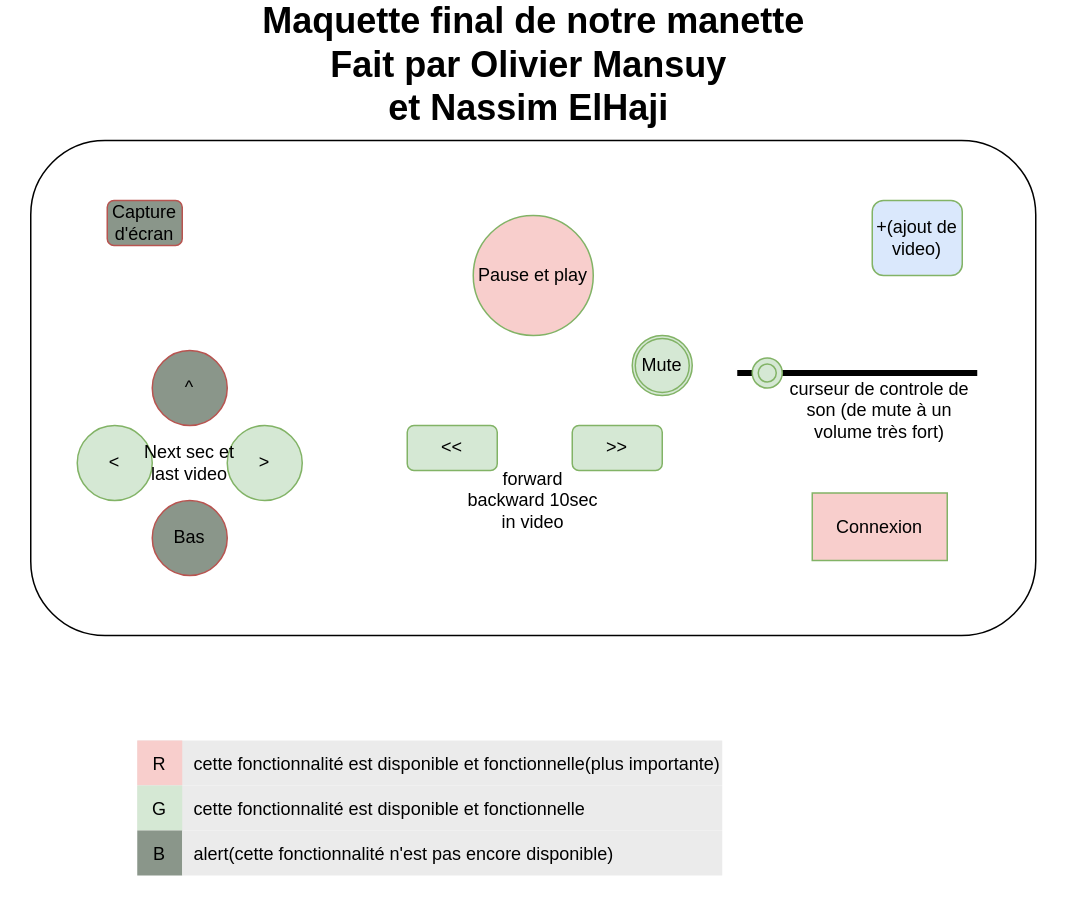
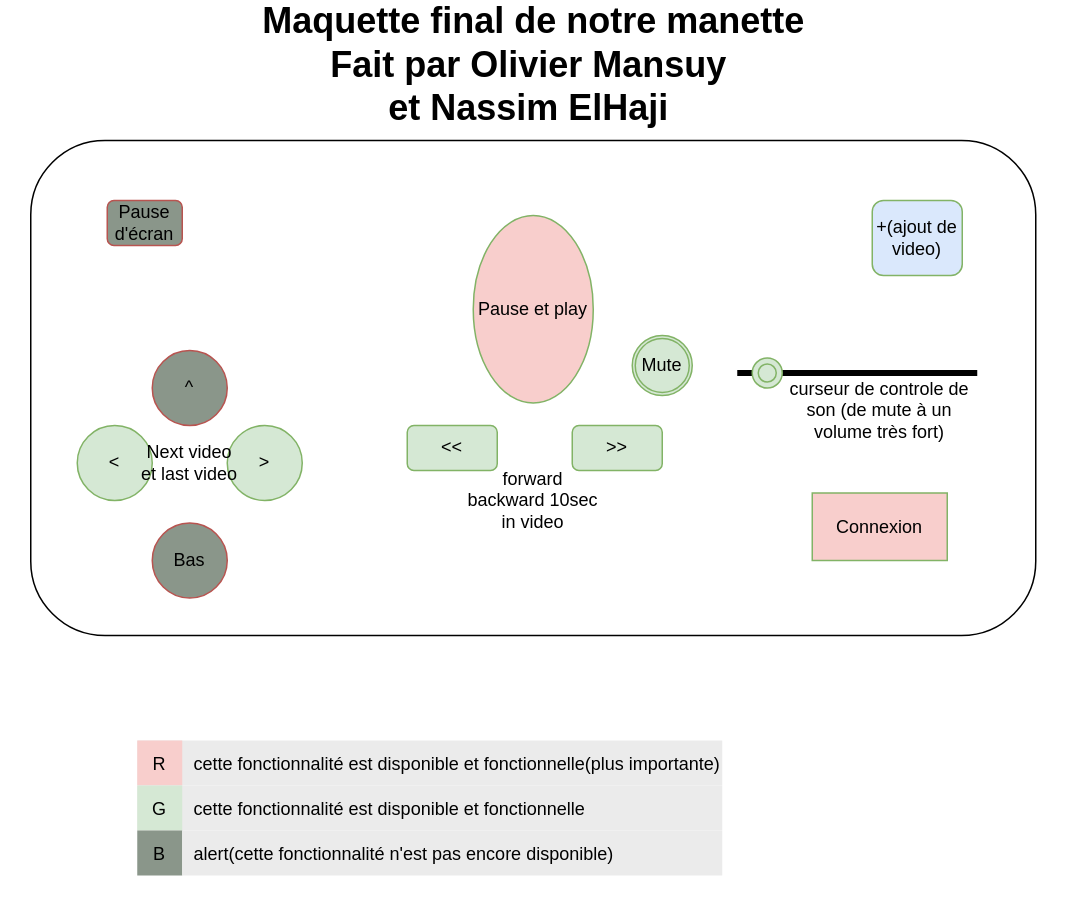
  <mxCell id="0" />
  <mxCell id="1" parent="0" />
  <mxCell id="2" value="" style="rounded=1;whiteSpace=wrap;html=1;" parent="1" vertex="1"><mxGeometry x="20" y="90" width="670" height="330" as="geometry" /></mxCell>
- <mxCell id="3" value="Pause et play" style="ellipse;whiteSpace=wrap;html=1;aspect=fixed;fillColor=#F8CECC;strokeColor=#82b366;" parent="1" vertex="1"><mxGeometry x="315" y="140" width="80" height="80" as="geometry" /></mxCell>
- <mxCell id="4" value="Bas" style="ellipse;whiteSpace=wrap;html=1;aspect=fixed;fillColor=#8A968A;strokeColor=#b85450;" parent="1" vertex="1"><mxGeometry x="101" y="330" width="50" height="50" as="geometry" /></mxCell>
+ <mxCell id="3" value="Pause et play" style="ellipse;whiteSpace=wrap;html=1;aspect=fixed;fillColor=#F8CECC;strokeColor=#82b366;" parent="1" vertex="1"><mxGeometry x="315" y="140" width="80" height="125" as="geometry" /></mxCell>
+ <mxCell id="4" value="Bas" style="ellipse;whiteSpace=wrap;html=1;aspect=fixed;fillColor=#8A968A;strokeColor=#b85450;" parent="1" vertex="1"><mxGeometry x="101" y="345" width="50" height="50" as="geometry" /></mxCell>
  <mxCell id="5" value="&amp;gt;" style="ellipse;whiteSpace=wrap;html=1;aspect=fixed;fillColor=#d5e8d4;strokeColor=#82b366;" parent="1" vertex="1"><mxGeometry x="151" y="280" width="50" height="50" as="geometry" /></mxCell>
  <mxCell id="6" value="&amp;lt;" style="ellipse;whiteSpace=wrap;html=1;aspect=fixed;fillColor=#d5e8d4;strokeColor=#82b366;" parent="1" vertex="1"><mxGeometry x="51" y="280" width="50" height="50" as="geometry" /></mxCell>
  <mxCell id="7" value="^" style="ellipse;whiteSpace=wrap;html=1;aspect=fixed;fillColor=#8A968A;strokeColor=#b85450;" parent="1" vertex="1"><mxGeometry x="101" y="230" width="50" height="50" as="geometry" /></mxCell>
  <mxCell id="8" value="+(ajout de video)" style="rounded=1;whiteSpace=wrap;html=1;fillColor=#dae8fc;strokeColor=#82b366;" parent="1" vertex="1"><mxGeometry x="581" y="130" width="60" height="50" as="geometry" /></mxCell>
- <mxCell id="9" value="Capture d'écran" style="rounded=1;whiteSpace=wrap;html=1;fillColor=#8A968A;strokeColor=#b85450;" parent="1" vertex="1"><mxGeometry x="71" y="130" width="50" height="30" as="geometry" /></mxCell>
+ <mxCell id="9" value="Pause d'écran" style="rounded=1;whiteSpace=wrap;html=1;fillColor=#8A968A;strokeColor=#b85450;" parent="1" vertex="1"><mxGeometry x="71" y="130" width="50" height="30" as="geometry" /></mxCell>
  <mxCell id="10" value="&amp;lt;&amp;lt;" style="rounded=1;whiteSpace=wrap;html=1;fillColor=#d5e8d4;strokeColor=#82b366;" parent="1" vertex="1"><mxGeometry x="271" y="280" width="60" height="30" as="geometry" /></mxCell>
  <mxCell id="11" value="&amp;gt;&amp;gt;" style="rounded=1;whiteSpace=wrap;html=1;fillColor=#d5e8d4;strokeColor=#82b366;" parent="1" vertex="1"><mxGeometry x="381" y="280" width="60" height="30" as="geometry" /></mxCell>
  <mxCell id="12" value="Connexion" style="rounded=0;whiteSpace=wrap;html=1;fillColor=#F8CECC;strokeColor=#82b366;" parent="1" vertex="1"><mxGeometry x="541" y="325" width="90" height="45" as="geometry" /></mxCell>
  <mxCell id="13" value="Maquette final de notre manette&lt;div&gt;Fait par Olivier Mansuy&amp;nbsp;&lt;/div&gt;&lt;div&gt;et Nassim ElHaji&amp;nbsp;&lt;/div&gt;" style="text;strokeColor=none;fillColor=none;html=1;fontSize=24;fontStyle=1;verticalAlign=middle;align=center;" parent="1" vertex="1"><mxGeometry x="305" y="20" width="100" height="40" as="geometry" /></mxCell>
  <mxCell id="14" value="" style="shape=table;startSize=0;container=1;collapsible=1;childLayout=tableLayout;fixedRows=1;rowLines=0;fontStyle=0;align=center;resizeLast=1;strokeColor=none;fillColor=#EBEBEB;collapsible=0;whiteSpace=wrap;html=1;" parent="1" vertex="1"><mxGeometry x="91" y="490" width="390" height="30" as="geometry" /></mxCell>
  <mxCell id="15" value="" style="shape=tableRow;horizontal=0;startSize=0;swimlaneHead=0;swimlaneBody=0;fillColor=none;collapsible=0;dropTarget=0;points=[[0,0.5],[1,0.5]];portConstraint=eastwest;top=0;left=0;right=0;bottom=0;" parent="14" vertex="1"><mxGeometry width="390" height="30" as="geometry" /></mxCell>
  <mxCell id="16" value="R" style="shape=partialRectangle;connectable=0;fillColor=#f8cecc;top=0;left=0;bottom=0;right=0;editable=1;overflow=hidden;strokeColor=#b85450;" parent="15" vertex="1"><mxGeometry width="30" height="30" as="geometry"><mxRectangle width="30" height="30" as="alternateBounds" /></mxGeometry></mxCell>
  <mxCell id="17" value="cette fonctionnalité est disponible et fonctionnelle(plus importante)" style="shape=partialRectangle;connectable=0;fillColor=none;top=0;left=0;bottom=0;right=0;align=left;spacingLeft=6;overflow=hidden;" parent="15" vertex="1"><mxGeometry x="30" width="360" height="30" as="geometry"><mxRectangle width="360" height="30" as="alternateBounds" /></mxGeometry></mxCell>
  <mxCell id="18" value="Mute" style="shape=ext;double=1;rounded=1;whiteSpace=wrap;html=1;arcSize=50;fillColor=#d5e8d4;strokeColor=#82b366;" parent="1" vertex="1"><mxGeometry x="421" y="220" width="40" height="40" as="geometry" /></mxCell>
  <mxCell id="19" value="" style="line;strokeWidth=4;html=1;perimeter=backbonePerimeter;points=[];outlineConnect=0;" parent="1" vertex="1"><mxGeometry x="491" y="240" width="160" height="10" as="geometry" /></mxCell>
  <mxCell id="20" value="" style="ellipse;shape=doubleEllipse;whiteSpace=wrap;html=1;aspect=fixed;fillColor=#d5e8d4;strokeColor=#82b366;" parent="1" vertex="1"><mxGeometry x="501" y="235" width="20" height="20" as="geometry" /></mxCell>
  <mxCell id="21" value="curseur de controle de son (de mute à un volume très fort)" style="text;html=1;align=center;verticalAlign=middle;whiteSpace=wrap;rounded=0;" parent="1" vertex="1"><mxGeometry x="521" y="255" width="130" height="30" as="geometry" /></mxCell>
- <mxCell id="22" value="Next sec et last video" style="text;html=1;align=center;verticalAlign=middle;whiteSpace=wrap;rounded=0;" parent="1" vertex="1"><mxGeometry x="91" y="290" width="70" height="30" as="geometry" /></mxCell>
+ <mxCell id="22" value="Next video et last video" style="text;html=1;align=center;verticalAlign=middle;whiteSpace=wrap;rounded=0;" parent="1" vertex="1"><mxGeometry x="91" y="290" width="70" height="30" as="geometry" /></mxCell>
  <mxCell id="23" value="forward backward 10sec in video" style="text;html=1;align=center;verticalAlign=middle;whiteSpace=wrap;rounded=0;" parent="1" vertex="1"><mxGeometry x="310" y="300" width="90" height="60" as="geometry" /></mxCell>
  <mxCell id="24" value="" style="shape=table;startSize=0;container=1;collapsible=1;childLayout=tableLayout;fixedRows=1;rowLines=0;fontStyle=0;align=center;resizeLast=1;strokeColor=none;fillColor=#EBEBEB;collapsible=0;whiteSpace=wrap;html=1;" parent="1" vertex="1"><mxGeometry x="91" y="520" width="390" height="30" as="geometry" /></mxCell>
  <mxCell id="25" value="" style="shape=tableRow;horizontal=0;startSize=0;swimlaneHead=0;swimlaneBody=0;fillColor=none;collapsible=0;dropTarget=0;points=[[0,0.5],[1,0.5]];portConstraint=eastwest;top=0;left=0;right=0;bottom=0;" parent="24" vertex="1"><mxGeometry width="390" height="30" as="geometry" /></mxCell>
  <mxCell id="26" value="G" style="shape=partialRectangle;connectable=0;fillColor=#d5e8d4;top=0;left=0;bottom=0;right=0;editable=1;overflow=hidden;strokeColor=#82b366;" parent="25" vertex="1"><mxGeometry width="30" height="30" as="geometry"><mxRectangle width="30" height="30" as="alternateBounds" /></mxGeometry></mxCell>
  <mxCell id="27" value="cette fonctionnalité est disponible et fonctionnelle" style="shape=partialRectangle;connectable=0;fillColor=none;top=0;left=0;bottom=0;right=0;align=left;spacingLeft=6;overflow=hidden;" parent="25" vertex="1"><mxGeometry x="30" width="360" height="30" as="geometry"><mxRectangle width="360" height="30" as="alternateBounds" /></mxGeometry></mxCell>
  <mxCell id="28" value="" style="shape=table;startSize=0;container=1;collapsible=1;childLayout=tableLayout;fixedRows=1;rowLines=0;fontStyle=0;align=center;resizeLast=1;strokeColor=none;fillColor=none;collapsible=0;whiteSpace=wrap;html=1;" parent="1" vertex="1"><mxGeometry x="91" y="550" width="390" height="30" as="geometry" /></mxCell>
  <mxCell id="29" value="" style="shape=tableRow;horizontal=0;startSize=0;swimlaneHead=0;swimlaneBody=0;fillColor=none;collapsible=0;dropTarget=0;points=[[0,0.5],[1,0.5]];portConstraint=eastwest;top=0;left=0;right=0;bottom=0;" parent="28" vertex="1"><mxGeometry width="390" height="30" as="geometry" /></mxCell>
  <mxCell id="30" value="B" style="shape=partialRectangle;connectable=0;fillColor=#8A968A;top=0;left=0;bottom=0;right=0;editable=1;overflow=hidden;strokeColor=#82b366;" parent="29" vertex="1"><mxGeometry width="30" height="30" as="geometry"><mxRectangle width="30" height="30" as="alternateBounds" /></mxGeometry></mxCell>
  <mxCell id="31" value="alert(cette fonctionnalité n'est pas encore disponible)" style="shape=partialRectangle;connectable=0;fillColor=#EBEBEB;top=0;left=0;bottom=0;right=0;align=left;spacingLeft=6;overflow=hidden;" parent="29" vertex="1"><mxGeometry x="30" width="360" height="30" as="geometry"><mxRectangle width="360" height="30" as="alternateBounds" /></mxGeometry></mxCell>
